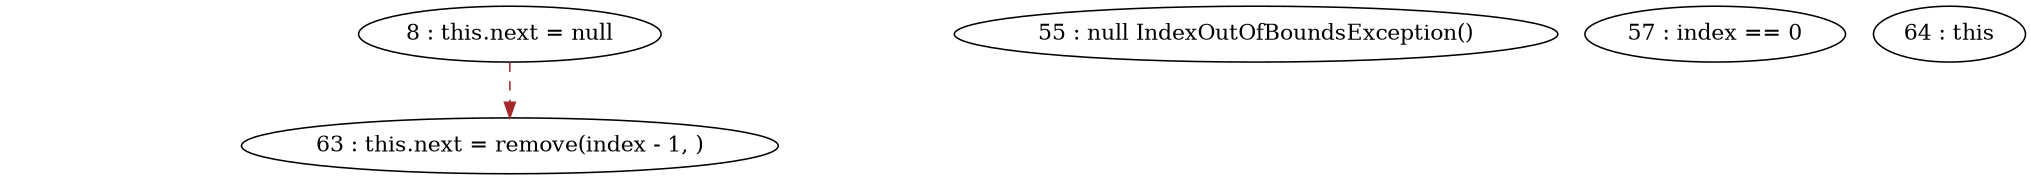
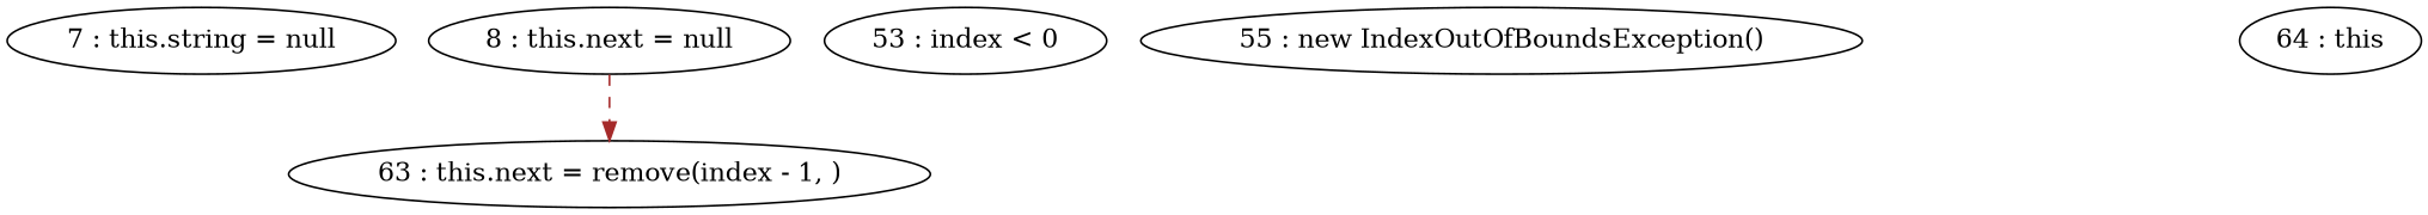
  digraph {
+   "7 : this.string = null"
    "8 : this.next = null"
    "63 : this.next = remove(index - 1, )"
-   "55 : new IndexOutOfBoundsException()" [label="55 : null IndexOutOfBoundsException()"]
-   "57 : index == 0"
+   "53 : index < 0"
+   "55 : new IndexOutOfBoundsException()"
    "64 : this"
    "8 : this.next = null" -> "63 : this.next = remove(index - 1, )" [style=dashed color=brown]
  }
